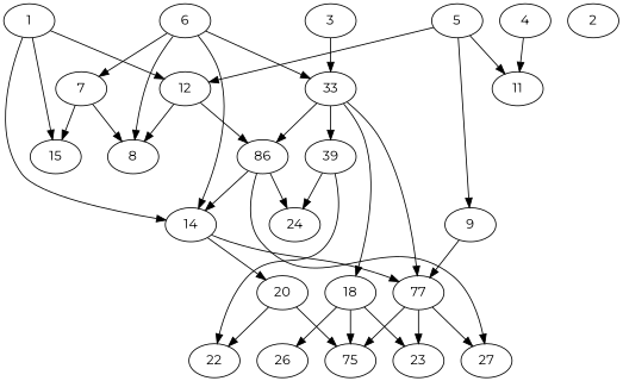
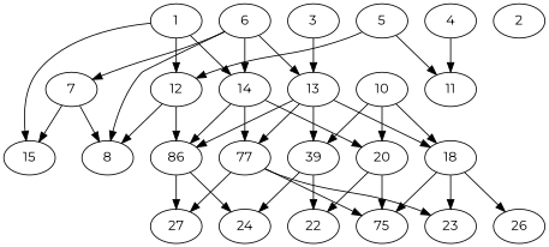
  digraph {
    fontname=Montserrat
    node [alpha=0.18 fontname=Montserrat]
    edge [fontname=Montserrat]
    1 [alpha=0.16 expect_size=585101188024401024]
    12 [alpha=0.07 expect_size=834536854937611010048]
    14 [alpha=0.10 expect_size=270367320916667400192]
    15 [alpha=0.12 expect_size=1755992720854229188608]
    8 [alpha=0.04 expect_size=22969657811651552]
    n6 [expect_size=40123707374019480 label=86]
    n7 [expect_size=237393203013460512 label=77]
    20 [alpha=0.20 expect_size=294185373295570048]
    27 [alpha=0.07 expect_size=833165769031254]
    24 [expect_size=999289052812606963712]
    23 [expect_size=362307359626933]
    n12 [alpha=0.19 expect_size=230070862013544160 label=75]
    22 [alpha=0.07 expect_size=367736572721758208000]
    2 [alpha=0.12 expect_size=111556549325990395904]
    3 [alpha=0.02 expect_size=38446936526170584]
-   13 [alpha=0.10 expect_size=18131924681744884 label=33]
+   13 [alpha=0.10 expect_size=18131924681744884]
    18 [alpha=0.12 expect_size=2500718408772332]
    n18 [alpha=0.13 expect_size=2199847992356342071296 label=39]
    26 [alpha=0.03 expect_size=1161944056672157]
    4 [alpha=0.15 expect_size=61932923766842589184]
    11 [alpha=0.10 expect_size=157669216889891454976]
    5 [alpha=0.06 expect_size=858757519131017216000]
-   9 [alpha=0.06 expect_size=9633382418228445184]
    6 [alpha=0.13 expect_size=2637851034369044992]
    7 [alpha=0.15 expect_size=19422880578672624]
+   10 [alpha=0.09 expect_size=20345865738750000]
    1 -> 12
    1 -> 14
    1 -> 15
    12 -> 8
    12 -> n6
-   n6 -> 14
+   14 -> n6
    14 -> n7
    14 -> 20
    n6 -> 27
    n6 -> 24
    n7 -> 27
    n7 -> 23
    n7 -> n12
    20 -> n12
    20 -> 22
    3 -> 13
    13 -> n6
    13 -> n7
    13 -> 18
    13 -> n18
    18 -> 23
    18 -> n12
    18 -> 26
    n18 -> 24
    n18 -> 22
    4 -> 11
    5 -> 12
    5 -> 11
-   5 -> 9
-   9 -> n7
    6 -> 14
    6 -> 8
    6 -> 13
    6 -> 7
    7 -> 15
    7 -> 8
+   10 -> 20
+   10 -> 18
+   10 -> n18
  }
